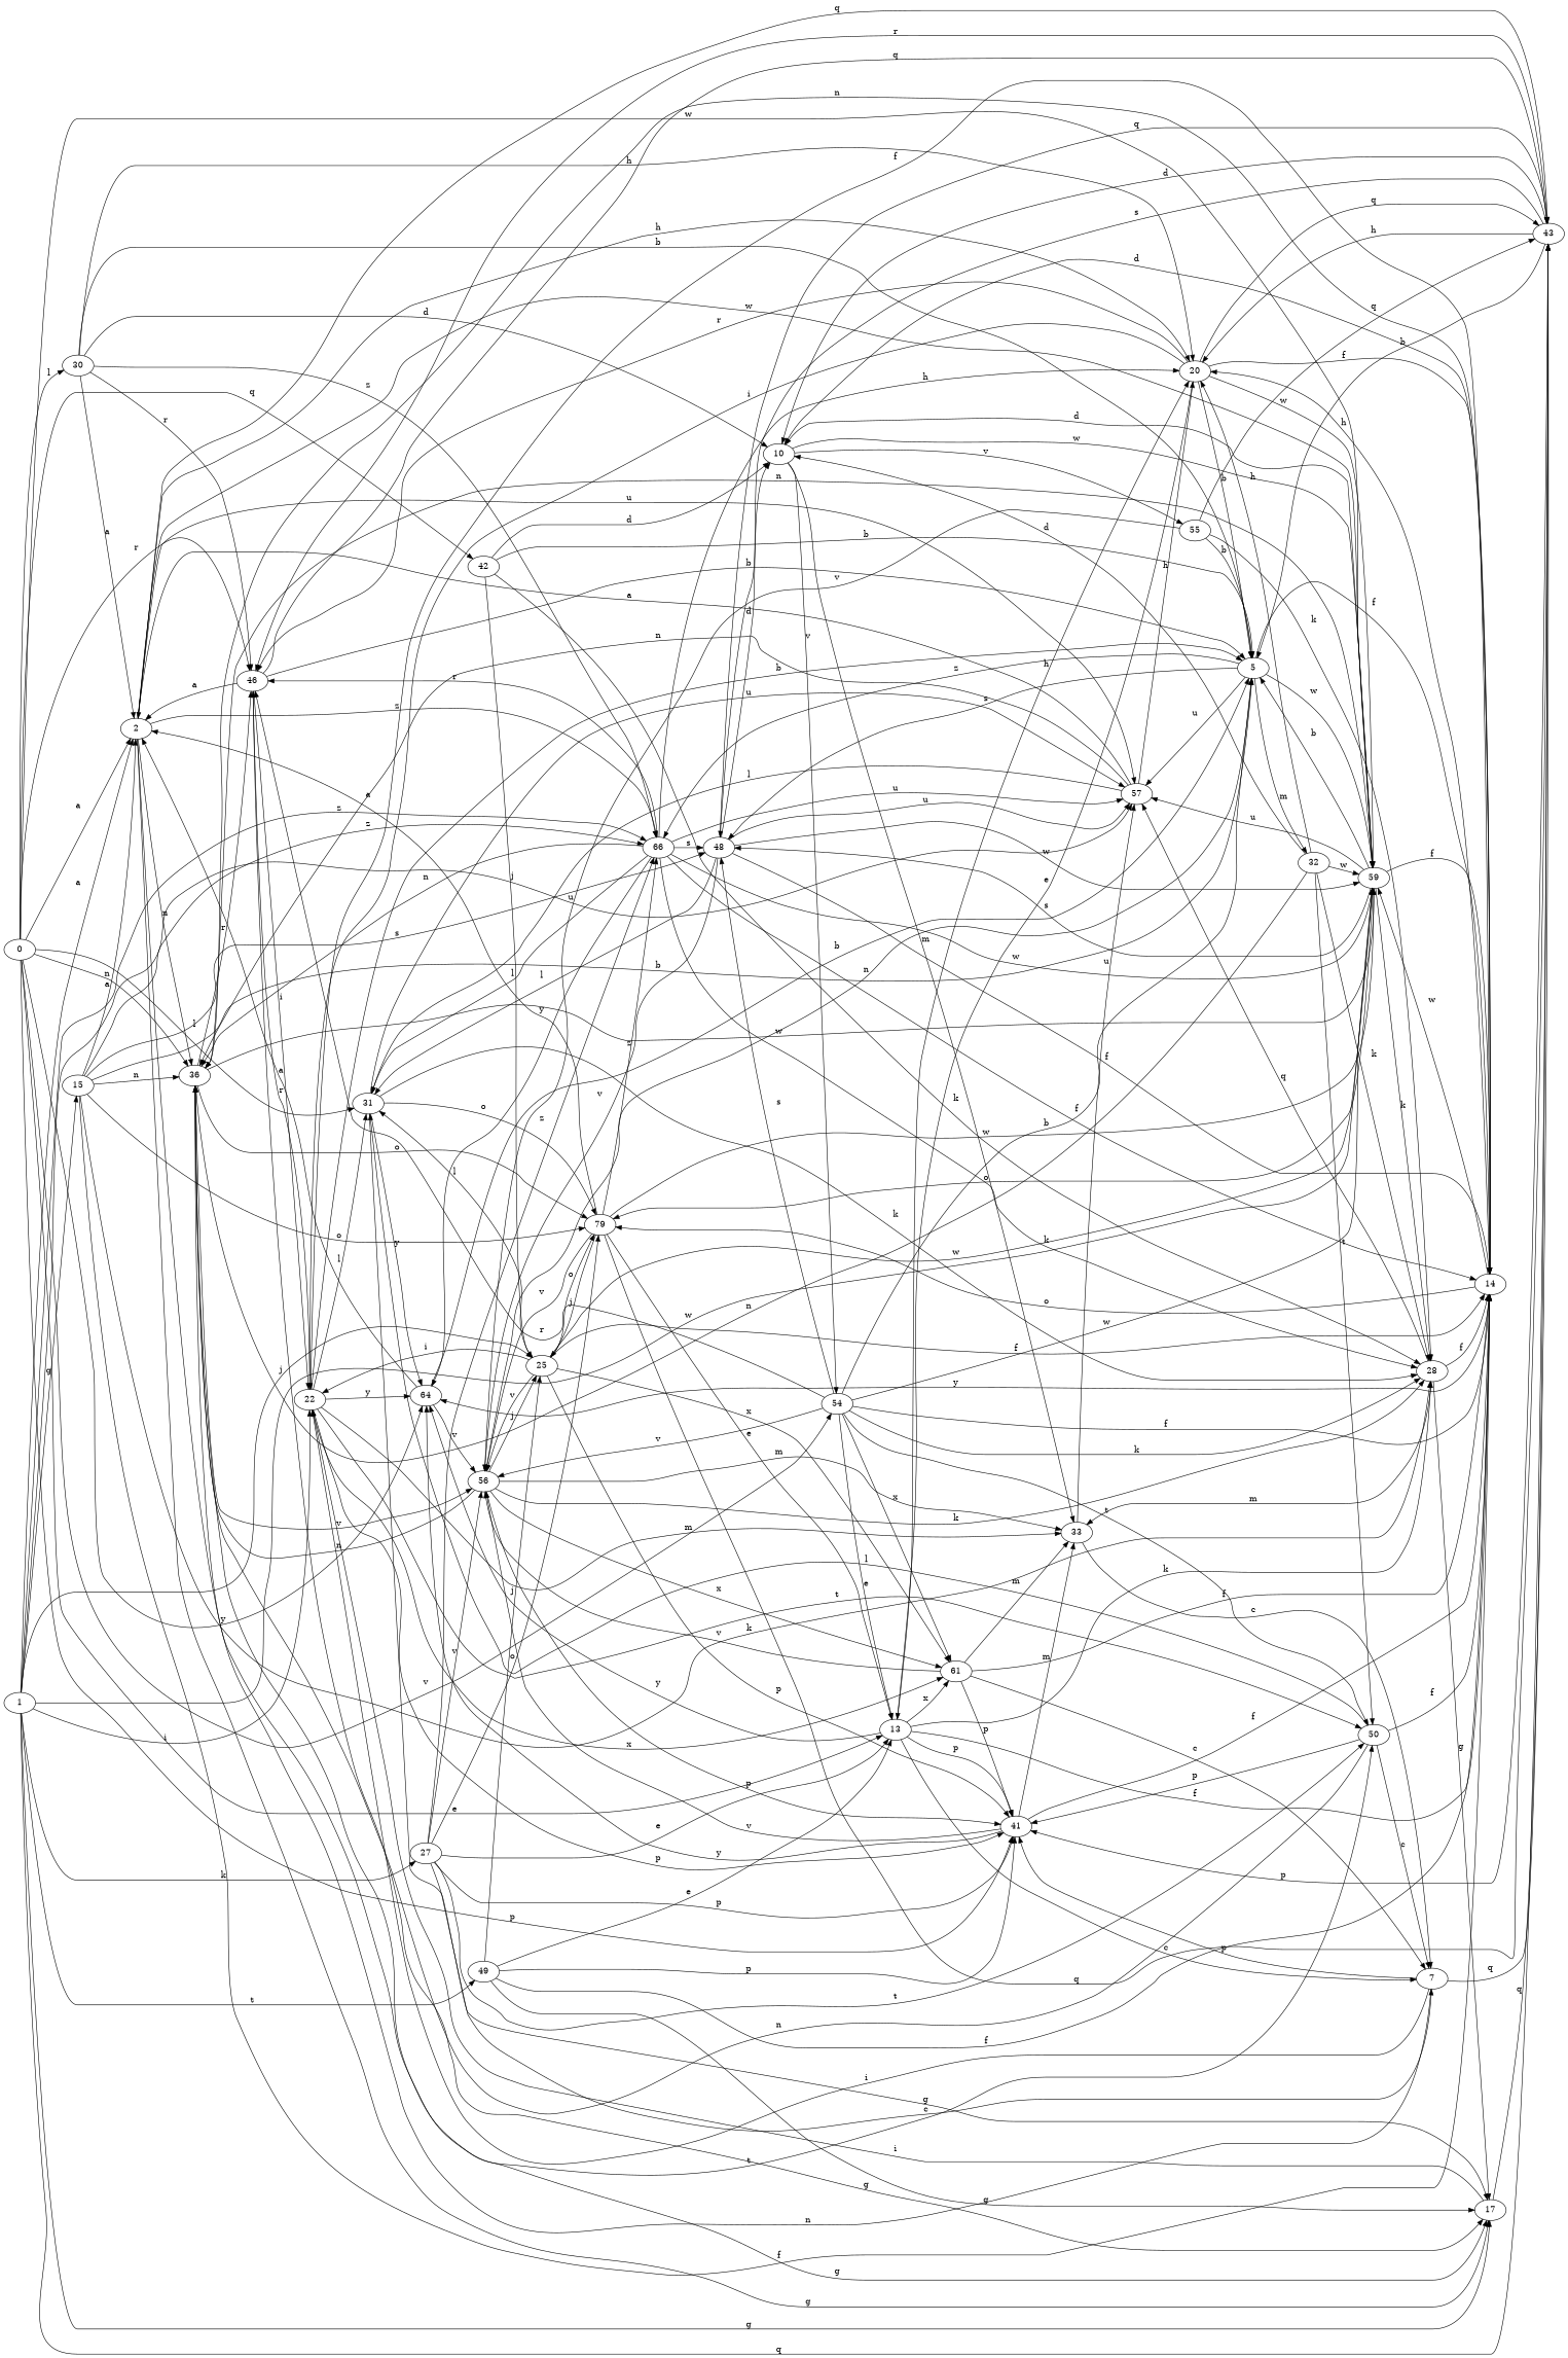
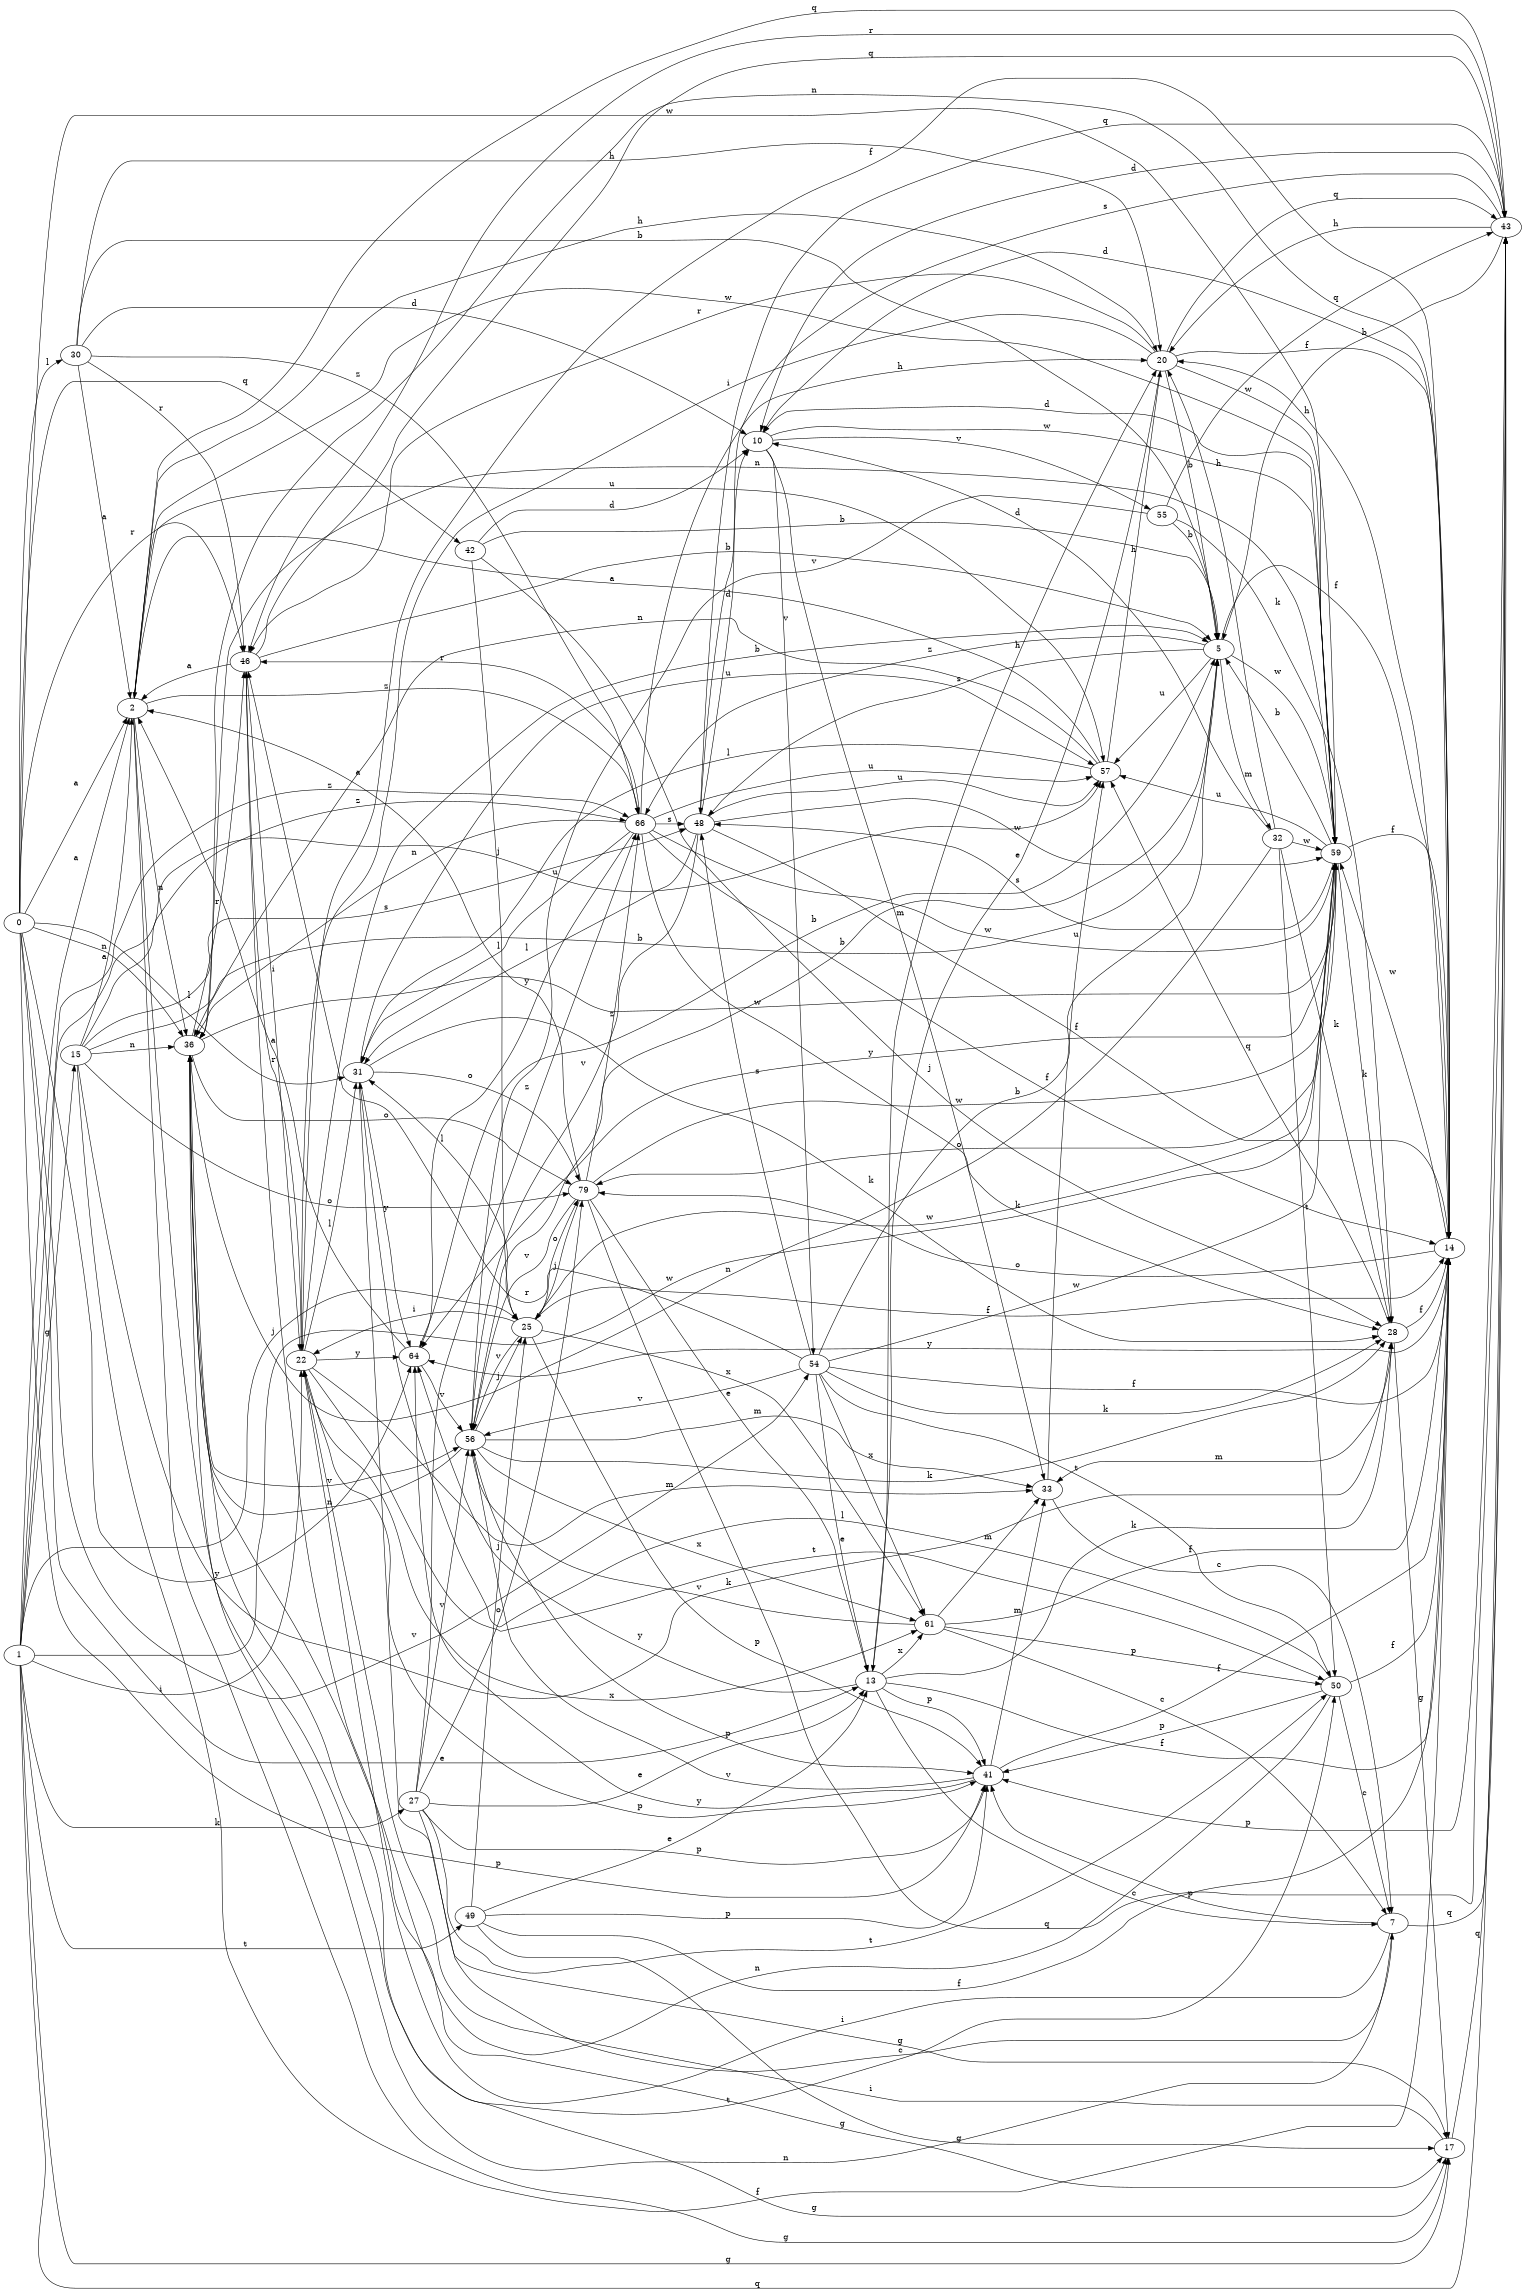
  strict digraph {
    rankdir=LR
    0
    2
    13
    30
    31
    36
    41
    42
    46
    54
    59
    64
    17
    43
    n15 [label=57]
    66
    20
    50
    14
    7
    28
    61
    5
    10
    n25 [label=79]
    56
    33
    25
    22
    48
    1
    15
    27
    49
    32
    55
    0 -> 2 [label=a]
    0 -> 13 [label=e]
    0 -> 30 [label=l]
    0 -> 31 [label=l]
    0 -> 36 [label=n]
    0 -> 41 [label=p]
    0 -> 42 [label=q]
    0 -> 46 [label=r]
    0 -> 54 [label=v]
    0 -> 59 [label=w]
    0 -> 64 [label=y]
    2 -> 36 [label=n]
    2 -> 59 [label=w]
    2 -> 17 [label=g]
    2 -> 43 [label=q]
    2 -> n15 [label=u]
    2 -> 66 [label=z]
    2 -> 20 [label=h]
    2 -> 50 [label=t]
    13 -> 41 [label=p]
    13 -> 64 [label=y]
    13 -> 20 [label=h]
    13 -> 14 [label=f]
    13 -> 7 [label=c]
    13 -> 28 [label=k]
    13 -> 61 [label=x]
    30 -> 2 [label=a]
    30 -> 46 [label=r]
    30 -> 66 [label=z]
    30 -> 20 [label=h]
    30 -> 5 [label=b]
    30 -> 10 [label=d]
    31 -> 64 [label=y]
    31 -> 17 [label=g]
    31 -> n15 [label=u]
    31 -> 28 [label=k]
    31 -> n25 [label=o]
    36 -> 46 [label=r]
    36 -> 59 [label=w]
    36 -> 17 [label=g]
    36 -> n25 [label=o]
    36 -> 56 [label=v]
    41 -> 64 [label=y]
    41 -> 14 [label=f]
    41 -> 56 [label=v]
    41 -> 33 [label=m]
-   42 -> 28 [label=k]
+   42 -> 28 [label=j]
    42 -> 5 [label=b]
    42 -> 10 [label=d]
    42 -> 25 [label=j]
    46 -> 2 [label=a]
    46 -> 17 [label=g]
    46 -> 43 [label=q]
    46 -> 5 [label=b]
    46 -> 22 [label=i]
    54 -> 13 [label=e]
    54 -> 46 [label=r]
    54 -> 59 [label=w]
    54 -> 50 [label=t]
    54 -> 14 [label=f]
    54 -> 28 [label=k]
    54 -> 61 [label=x]
    54 -> 5 [label=b]
    54 -> 56 [label=v]
    54 -> 48 [label=s]
    59 -> 36 [label=n]
+   59 -> 64 [label=y]
    59 -> n15 [label=u]
    59 -> 14 [label=f]
    59 -> 28 [label=k]
    59 -> 5 [label=b]
    59 -> 10 [label=d]
    59 -> n25 [label=o]
    59 -> 48 [label=s]
    64 -> 2 [label=a]
    64 -> 5 [label=b]
    64 -> 56 [label=v]
    17 -> 43 [label=q]
    17 -> 22 [label=i]
    43 -> 41 [label=p]
    43 -> 46 [label=r]
    43 -> 20 [label=h]
    43 -> 5 [label=b]
    43 -> 10 [label=d]
    43 -> 48 [label=s]
    n15 -> 2 [label=a]
    n15 -> 31 [label=l]
    n15 -> 36 [label=n]
    n15 -> 20 [label=h]
    66 -> 31 [label=l]
    66 -> 36 [label=n]
    66 -> 46 [label=r]
    66 -> 59 [label=w]
    66 -> 64 [label=y]
    66 -> n15 [label=u]
    66 -> 20 [label=h]
    66 -> 14 [label=f]
    66 -> 28 [label=k]
    66 -> 48 [label=s]
    20 -> 13 [label=e]
    20 -> 46 [label=r]
    20 -> 59 [label=w]
    20 -> 43 [label=q]
    20 -> 14 [label=f]
    20 -> 5 [label=b]
    20 -> 22 [label=i]
    50 -> 31 [label=l]
    50 -> 36 [label=n]
    50 -> 41 [label=p]
    50 -> 14 [label=f]
    50 -> 7 [label=c]
    14 -> 36 [label=n]
    14 -> 59 [label=w]
    14 -> 64 [label=y]
    14 -> 20 [label=h]
    14 -> 10 [label=d]
    14 -> n25 [label=o]
    7 -> 36 [label=n]
    7 -> 41 [label=p]
    7 -> 43 [label=q]
    7 -> 22 [label=i]
    28 -> 17 [label=g]
    28 -> n15 [label=q]
    28 -> 14 [label=f]
    28 -> 33 [label=m]
-   61 -> 41 [label=p]
+   61 -> 50 [label=p]
    61 -> 14 [label=f]
    61 -> 7 [label=c]
    61 -> 56 [label=v]
    61 -> 33 [label=m]
    5 -> 59 [label=w]
    5 -> n15 [label=u]
    5 -> 66 [label=z]
    5 -> 14 [label=f]
    5 -> 48 [label=s]
    5 -> 32 [label=m]
    10 -> 54 [label=v]
    10 -> 59 [label=w]
    10 -> 33 [label=m]
    10 -> 55 [label=v]
    n25 -> 2 [label=a]
    n25 -> 13 [label=e]
    n25 -> 59 [label=w]
    n25 -> 43 [label=q]
    n25 -> 66 [label=z]
    n25 -> 56 [label=v]
    n25 -> 25 [label=j]
    56 -> 36 [label=n]
    56 -> 41 [label=p]
    56 -> 28 [label=k]
    56 -> 61 [label=x]
-   56 -> 5 [label=n]
+   56 -> 5 [label=b]
    56 -> 33 [label=m]
    56 -> 25 [label=j]
    33 -> n15 [label=u]
    33 -> 7 [label=c]
    25 -> 31 [label=l]
    25 -> 41 [label=p]
    25 -> 59 [label=w]
    25 -> 14 [label=f]
    25 -> 61 [label=x]
    25 -> n25 [label=o]
    25 -> 56 [label=v]
    25 -> 22 [label=i]
    22 -> 31 [label=l]
    22 -> 41 [label=p]
    22 -> 46 [label=r]
    22 -> 64 [label=y]
    22 -> 50 [label=t]
    22 -> 14 [label=f]
    22 -> 61 [label=x]
    22 -> 5 [label=b]
    22 -> 33 [label=m]
    48 -> 31 [label=l]
    48 -> 59 [label=w]
    48 -> 43 [label=q]
    48 -> n15 [label=u]
    48 -> 14 [label=f]
    48 -> 10 [label=d]
    48 -> 56 [label=v]
    1 -> 2 [label=a]
    1 -> 59 [label=w]
    1 -> 17 [label=g]
    1 -> 43 [label=q]
    1 -> n15 [label=u]
    1 -> 66 [label=z]
    1 -> 25 [label=j]
    1 -> 22 [label=i]
    1 -> 15 [label=g]
    1 -> 27 [label=k]
    1 -> 49 [label=t]
    15 -> 2 [label=a]
    15 -> 36 [label=n]
    15 -> 66 [label=z]
    15 -> 14 [label=f]
    15 -> 28 [label=k]
    15 -> 5 [label=b]
    15 -> n25 [label=o]
    15 -> 48 [label=s]
    27 -> 13 [label=e]
    27 -> 41 [label=p]
    27 -> 66 [label=z]
    27 -> 50 [label=t]
    27 -> 7 [label=c]
    27 -> n25 [label=o]
    27 -> 56 [label=v]
    49 -> 13 [label=e]
    49 -> 41 [label=p]
    49 -> 17 [label=g]
    49 -> 14 [label=f]
    49 -> 25 [label=j]
    32 -> 36 [label=n]
    32 -> 59 [label=w]
    32 -> 20 [label=h]
    32 -> 50 [label=t]
    32 -> 28 [label=k]
    32 -> 10 [label=d]
    55 -> 43 [label=q]
    55 -> 28 [label=k]
    55 -> 5 [label=b]
    55 -> 56 [label=v]
  }
